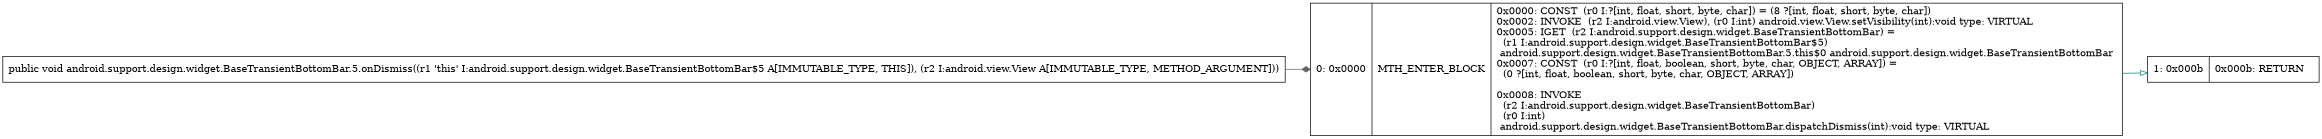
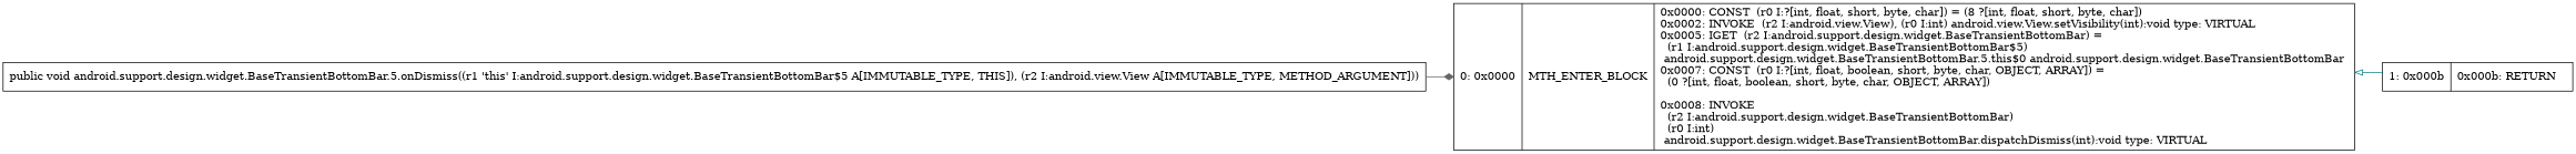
  digraph {
    rankdir=LR
    node [shape=record]
    n1 [label="{0\:\ 0x0000|MTH_ENTER_BLOCK\l|0x0000: CONST  (r0 I:?[int, float, short, byte, char]) = (8 ?[int, float, short, byte, char]) \l0x0002: INVOKE  (r2 I:android.view.View), (r0 I:int) android.view.View.setVisibility(int):void type: VIRTUAL \l0x0005: IGET  (r2 I:android.support.design.widget.BaseTransientBottomBar) = \l  (r1 I:android.support.design.widget.BaseTransientBottomBar$5)\l android.support.design.widget.BaseTransientBottomBar.5.this$0 android.support.design.widget.BaseTransientBottomBar \l0x0007: CONST  (r0 I:?[int, float, boolean, short, byte, char, OBJECT, ARRAY]) = \l  (0 ?[int, float, boolean, short, byte, char, OBJECT, ARRAY])\l \l0x0008: INVOKE  \l  (r2 I:android.support.design.widget.BaseTransientBottomBar)\l  (r0 I:int)\l android.support.design.widget.BaseTransientBottomBar.dispatchDismiss(int):void type: VIRTUAL \l}"]
    n2 [label="{1\:\ 0x000b|0x000b: RETURN   \l}"]
    n3 [label="{public void android.support.design.widget.BaseTransientBottomBar.5.onDismiss((r1 'this' I:android.support.design.widget.BaseTransientBottomBar$5 A[IMMUTABLE_TYPE, THIS]), (r2 I:android.view.View A[IMMUTABLE_TYPE, METHOD_ARGUMENT])) }"]
-   n1 -> n2 [color=teal arrowhead=onormal]
+   n2 -> n1 [color=teal arrowhead=onormal]
    n3 -> n1 [color=gray40 arrowhead=diamond]
  }
